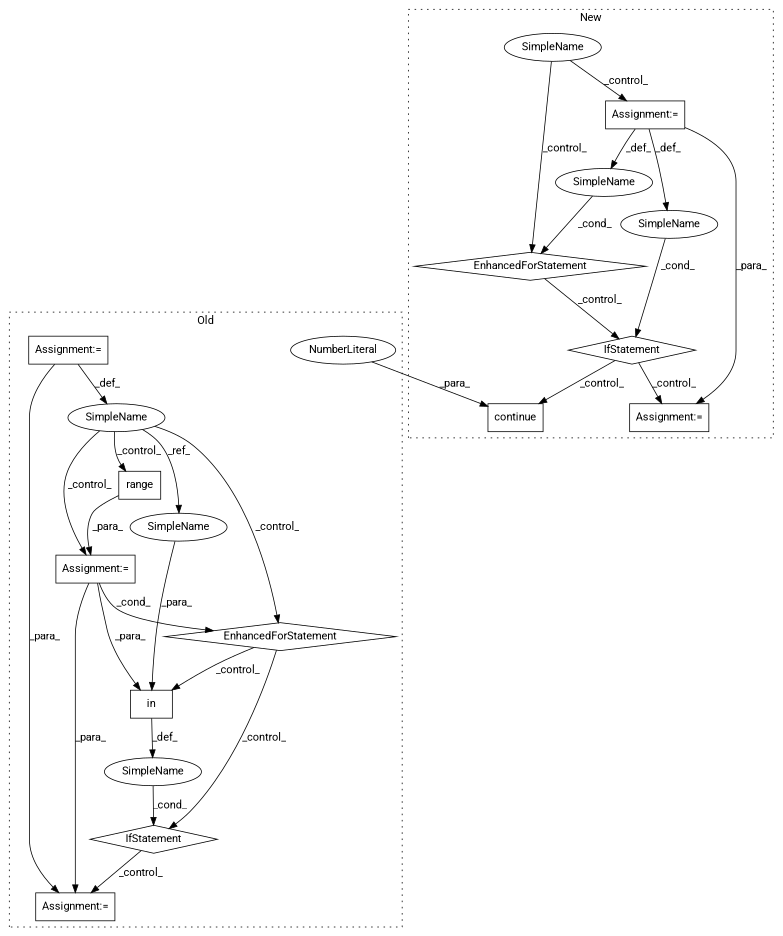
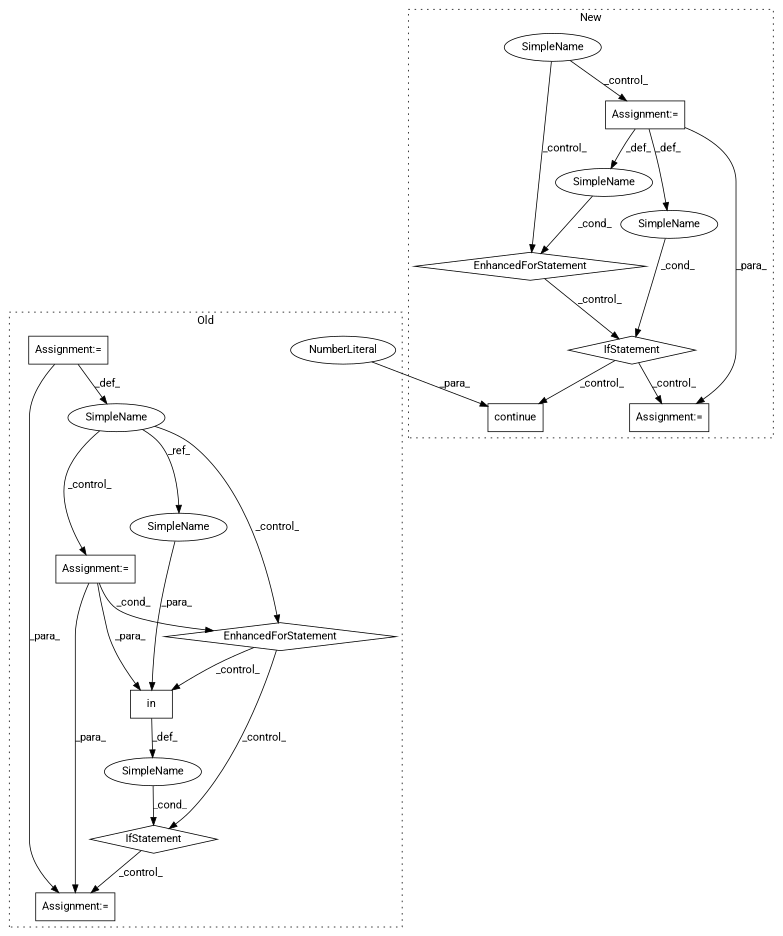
  digraph {
    fontname=Roboto
    node [a=42 fontname=Roboto l=1 shape=box]
    edge [fontname=Roboto]
-   n1 [a=32 l="6,1" label=range s="2542,2551"]
    n2 [a=7 l="57,2" label="Assignment:=" s="2477,2552"]
    n3 [a=34 label=NumberLiteral s=2550 shape=ellipse]
    n4 [a=70 l="57,2" label=EnhancedForStatement s="2477,2552" shape=diamond]
    n5 [a=25 l="12,2" label=IfStatement s="2604,2634" shape=diamond]
    n6 [label=SimpleName shape=ellipse l=""]
    n7 [a=7 label="Assignment:=" s=2658]
    n8 [a=105 l=18 label=in s=2616]
    n9 [l=6 label=SimpleName s=2451 shape=ellipse]
    n10 [a=7 label="Assignment:=" s=1981]
    n11 [l=6 label=SimpleName s=2628 shape=ellipse]
    n12 [a=18 l=9 label=continue s=2796]
    n13 [a=25 l="10,2" label=IfStatement s="2747,2784" shape=diamond]
    n14 [label=SimpleName shape=ellipse l=""]
    n15 [l=11 label=SimpleName s=2702 shape=ellipse]
    n16 [a=70 l="53,2" label=EnhancedForStatement s="2645,2737" shape=diamond]
    n17 [a=7 label="Assignment:=" s=2826]
    n18 [a=7 l="53,2" label="Assignment:=" s="2645,2737"]
    n19 [label=SimpleName shape=ellipse l=""]
    subgraph cluster_1 {
      label=Old
      style=dotted
-     n1
      n2
      n3
      n4
      n5
      n6
      n7
      n8
      n9
      n10
      n11
    }
    subgraph cluster_2 {
      label=New
      style=dotted
      n12
      n13
      n14
      n15
      n16
      n17
      n18
      n19
    }
-   n1 -> n2 [label=_para_]
    n2 -> n4 [label=_cond_]
    n2 -> n7 [label=_para_]
    n2 -> n8 [label=_para_]
    n3 -> n12 [label=_para_]
    n4 -> n5 [label=_control_]
    n4 -> n8 [label=_control_]
    n5 -> n7 [label=_control_]
    n6 -> n5 [label=_cond_]
    n8 -> n6 [label=_def_]
-   n9 -> n1 [label=_control_]
    n9 -> n2 [label=_control_]
    n9 -> n4 [label=_control_]
    n9 -> n11 [label=_ref_]
    n10 -> n7 [label=_para_]
    n10 -> n9 [label=_def_]
    n11 -> n8 [label=_para_]
    n13 -> n12 [label=_control_]
    n13 -> n17 [label=_control_]
    n14 -> n13 [label=_cond_]
    n15 -> n16 [label=_cond_]
    n16 -> n13 [label=_control_]
    n18 -> n14 [label=_def_]
    n18 -> n15 [label=_def_]
    n18 -> n17 [label=_para_]
    n19 -> n16 [label=_control_]
    n19 -> n18 [label=_control_]
  }
